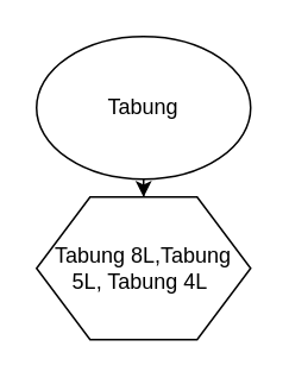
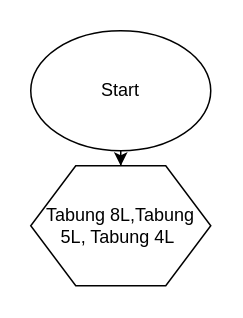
  <mxCell id="0" />
  <mxCell id="1" parent="0" />
  <mxCell id="2" value="" style="edgeStyle=orthogonalEdgeStyle;rounded=0;orthogonalLoop=1;jettySize=auto;html=1;" edge="1" parent="1" source="3" target="4"><mxGeometry relative="1" as="geometry" /></mxCell>
- <mxCell id="3" value="Tabung" style="ellipse;whiteSpace=wrap;html=1;" vertex="1" parent="1"><mxGeometry x="20" y="20" width="120" height="80" as="geometry" /></mxCell>
+ <mxCell id="3" value="Start" style="ellipse;whiteSpace=wrap;html=1;" vertex="1" parent="1"><mxGeometry x="20" y="20" width="120" height="80" as="geometry" /></mxCell>
  <mxCell id="4" value="Tabung 8L,Tabung 5L, Tabung 4L&amp;nbsp;" style="shape=hexagon;perimeter=hexagonPerimeter2;whiteSpace=wrap;html=1;" vertex="1" parent="1"><mxGeometry x="20" y="110" width="120" height="80" as="geometry" /></mxCell>
